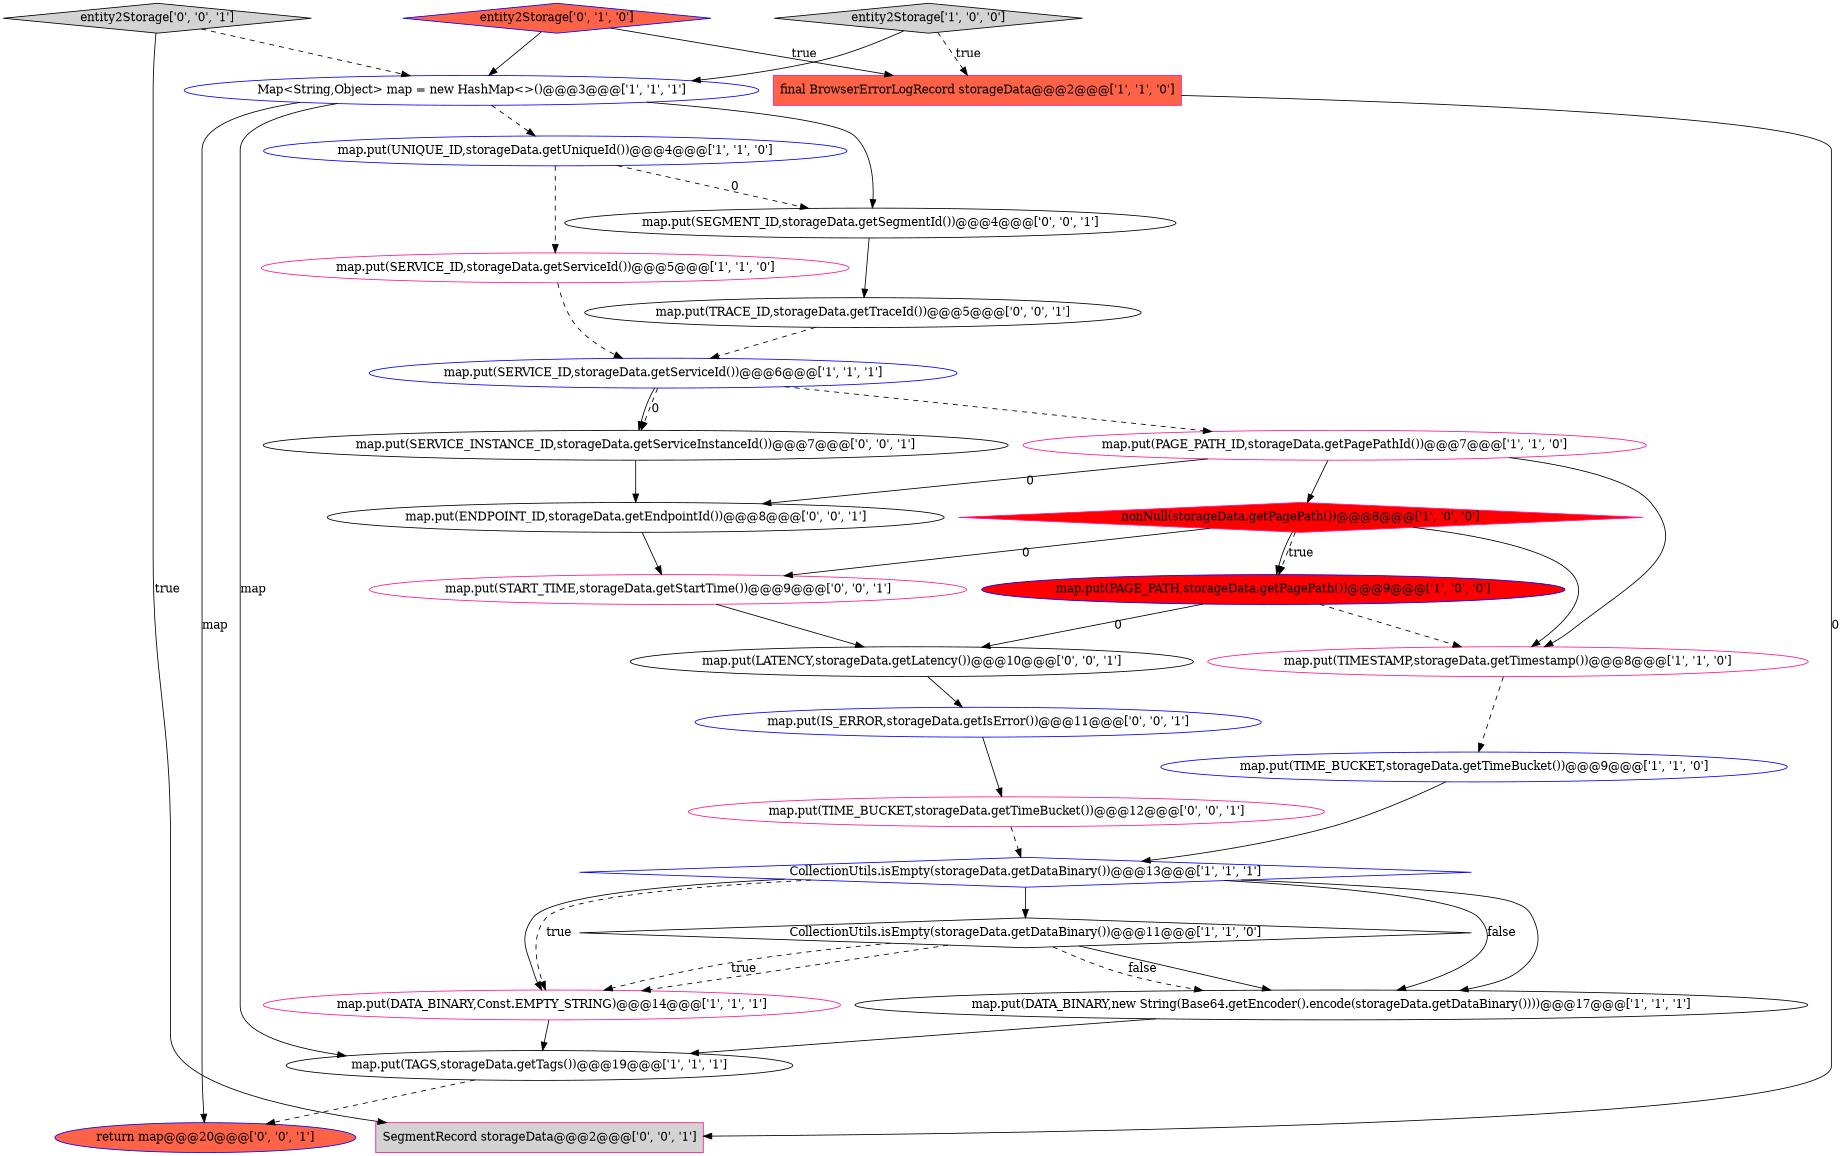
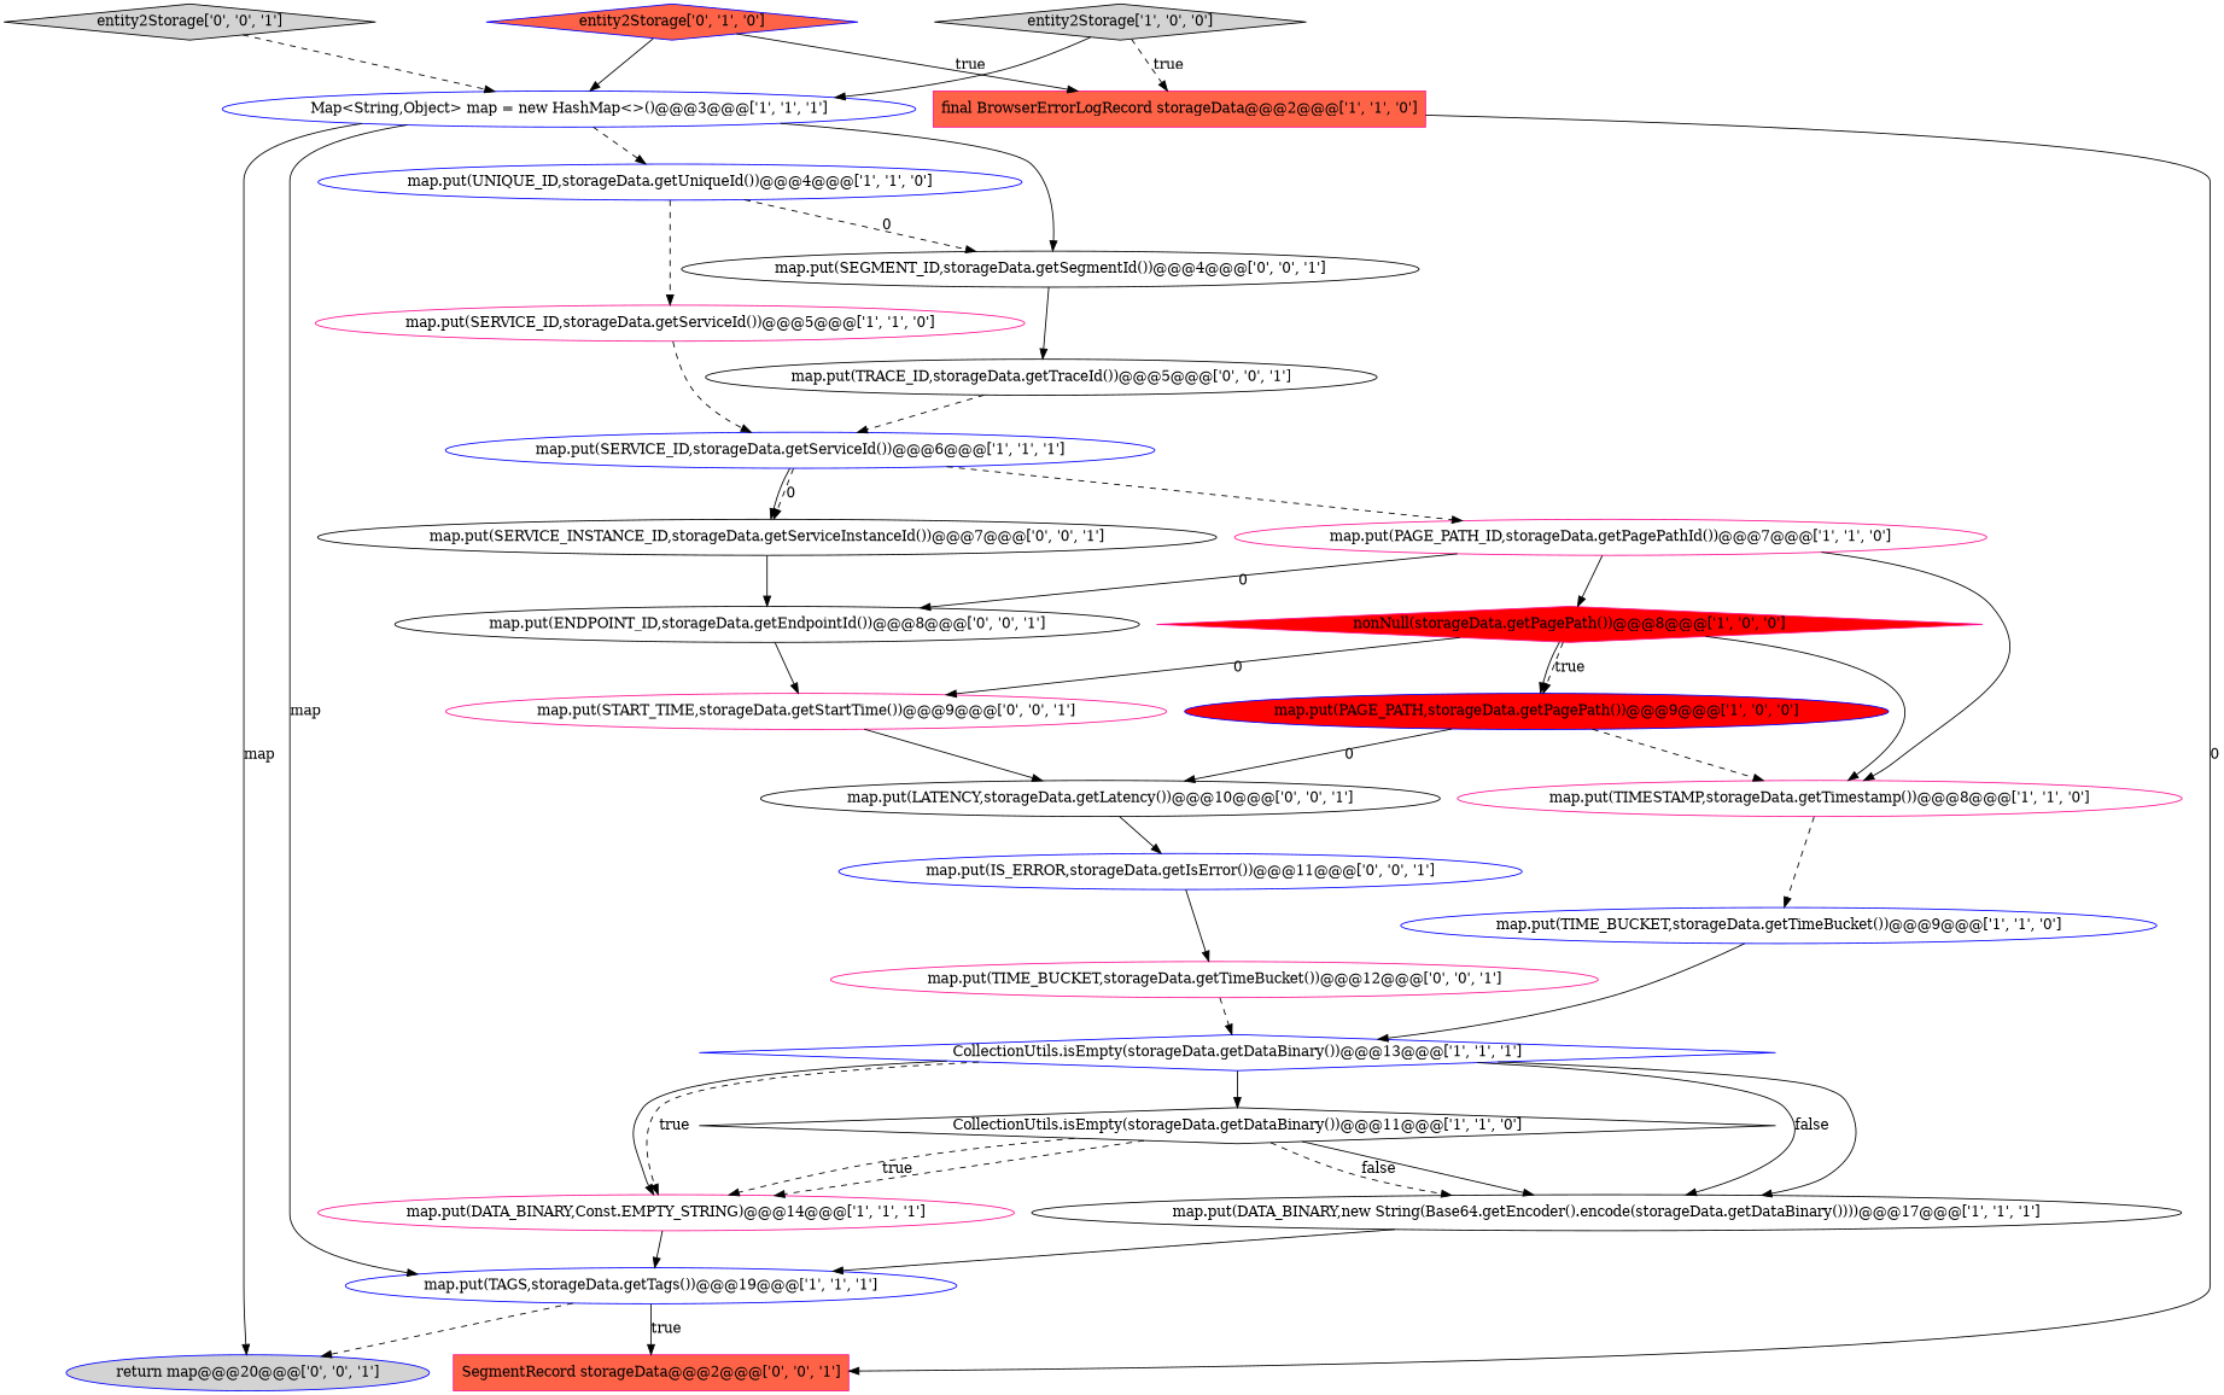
  digraph {
    node [color=blue fillcolor=white shape=ellipse style=filled]
    edge [style=solid]
    n1 [label="map.put(UNIQUE_ID,storageData.getUniqueId())@@@4@@@['1', '1', '0']"]
    n2 [color=deeppink label="map.put(SERVICE_ID,storageData.getServiceId())@@@5@@@['1', '1', '0']"]
    n3 [color=black label="map.put(SEGMENT_ID,storageData.getSegmentId())@@@4@@@['0', '0', '1']"]
    n4 [label="map.put(SERVICE_ID,storageData.getServiceId())@@@6@@@['1', '1', '1']"]
    n5 [color=black label="map.put(TRACE_ID,storageData.getTraceId())@@@5@@@['0', '0', '1']"]
    n6 [color=black fillcolor=lightgray label="entity2Storage['0', '0', '1']" shape=diamond]
-   n7 [color=deeppink fillcolor=lightgray label="SegmentRecord storageData@@@2@@@['0', '0', '1']" shape=box]
+   n7 [color=deeppink fillcolor=tomato label="SegmentRecord storageData@@@2@@@['0', '0', '1']" shape=box]
    n8 [label="Map<String,Object> map = new HashMap<>()@@@3@@@['1', '1', '1']"]
-   n9 [color=black label="map.put(TAGS,storageData.getTags())@@@19@@@['1', '1', '1']"]
-   n10 [fillcolor=tomato label="return map@@@20@@@['0', '0', '1']"]
+   n9 [label="map.put(TAGS,storageData.getTags())@@@19@@@['1', '1', '1']"]
+   n10 [fillcolor=lightgray label="return map@@@20@@@['0', '0', '1']"]
    n11 [color=deeppink fillcolor=red label="nonNull(storageData.getPagePath())@@@8@@@['1', '0', '0']" shape=diamond]
    n12 [color=deeppink label="map.put(TIMESTAMP,storageData.getTimestamp())@@@8@@@['1', '1', '0']"]
    n13 [fillcolor=red label="map.put(PAGE_PATH,storageData.getPagePath())@@@9@@@['1', '0', '0']"]
    n14 [color=deeppink label="map.put(START_TIME,storageData.getStartTime())@@@9@@@['0', '0', '1']"]
    n15 [label="map.put(TIME_BUCKET,storageData.getTimeBucket())@@@9@@@['1', '1', '0']"]
    n16 [color=black label="map.put(LATENCY,storageData.getLatency())@@@10@@@['0', '0', '1']"]
    n17 [color=black label="map.put(SERVICE_INSTANCE_ID,storageData.getServiceInstanceId())@@@7@@@['0', '0', '1']"]
    n18 [color=deeppink label="map.put(PAGE_PATH_ID,storageData.getPagePathId())@@@7@@@['1', '1', '0']"]
    n19 [color=black label="map.put(ENDPOINT_ID,storageData.getEndpointId())@@@8@@@['0', '0', '1']"]
    n20 [color=black label="map.put(DATA_BINARY,new String(Base64.getEncoder().encode(storageData.getDataBinary())))@@@17@@@['1', '1', '1']"]
    n21 [color=black label="CollectionUtils.isEmpty(storageData.getDataBinary())@@@11@@@['1', '1', '0']" shape=diamond]
    n22 [color=deeppink label="map.put(DATA_BINARY,Const.EMPTY_STRING)@@@14@@@['1', '1', '1']"]
    n23 [label="map.put(IS_ERROR,storageData.getIsError())@@@11@@@['0', '0', '1']"]
    n24 [color=deeppink label="map.put(TIME_BUCKET,storageData.getTimeBucket())@@@12@@@['0', '0', '1']"]
    n25 [label="CollectionUtils.isEmpty(storageData.getDataBinary())@@@13@@@['1', '1', '1']" shape=diamond]
    n26 [fillcolor=tomato label="entity2Storage['0', '1', '0']" shape=diamond]
    n27 [color=deeppink fillcolor=tomato label="final BrowserErrorLogRecord storageData@@@2@@@['1', '1', '0']" shape=box]
    n28 [color=black fillcolor=lightgray label="entity2Storage['1', '0', '0']" shape=diamond]
    n1 -> n2 [style=dashed]
    n1 -> n3 [label=0 style=dashed]
    n2 -> n4 [style=dashed]
    n3 -> n5
    n4 -> n17 [label=0 style=dashed]
    n4 -> n17
    n4 -> n18 [style=dashed]
    n5 -> n4 [style=dashed]
-   n6 -> n7 [label=true]
+   n9 -> n7 [label=true]
    n6 -> n8 [style=dashed]
    n8 -> n1 [style=dashed]
    n8 -> n3
    n8 -> n9 [label=map]
    n8 -> n10 [label=map]
    n9 -> n10 [style=dashed]
    n11 -> n12
    n11 -> n13
    n11 -> n13 [label=true style=dashed]
    n11 -> n14 [label=0]
    n12 -> n15 [style=dashed]
    n13 -> n12 [style=dashed]
    n13 -> n16 [label=0]
    n14 -> n16
    n15 -> n25
    n16 -> n23
    n17 -> n19
    n18 -> n11
    n18 -> n12
    n18 -> n19 [label=0]
    n19 -> n14
    n20 -> n9
    n21 -> n20
    n21 -> n20 [label=false style=dashed]
    n21 -> n22 [style=dashed]
    n21 -> n22 [label=true style=dashed]
    n22 -> n9
    n23 -> n24
    n24 -> n25 [style=dashed]
    n25 -> n20
    n25 -> n20 [label=false]
    n25 -> n21
    n25 -> n22 [label=true style=dashed]
    n25 -> n22
    n26 -> n8
    n26 -> n27 [label=true]
    n27 -> n7 [label=0]
    n28 -> n8
    n28 -> n27 [label=true style=dashed]
  }
